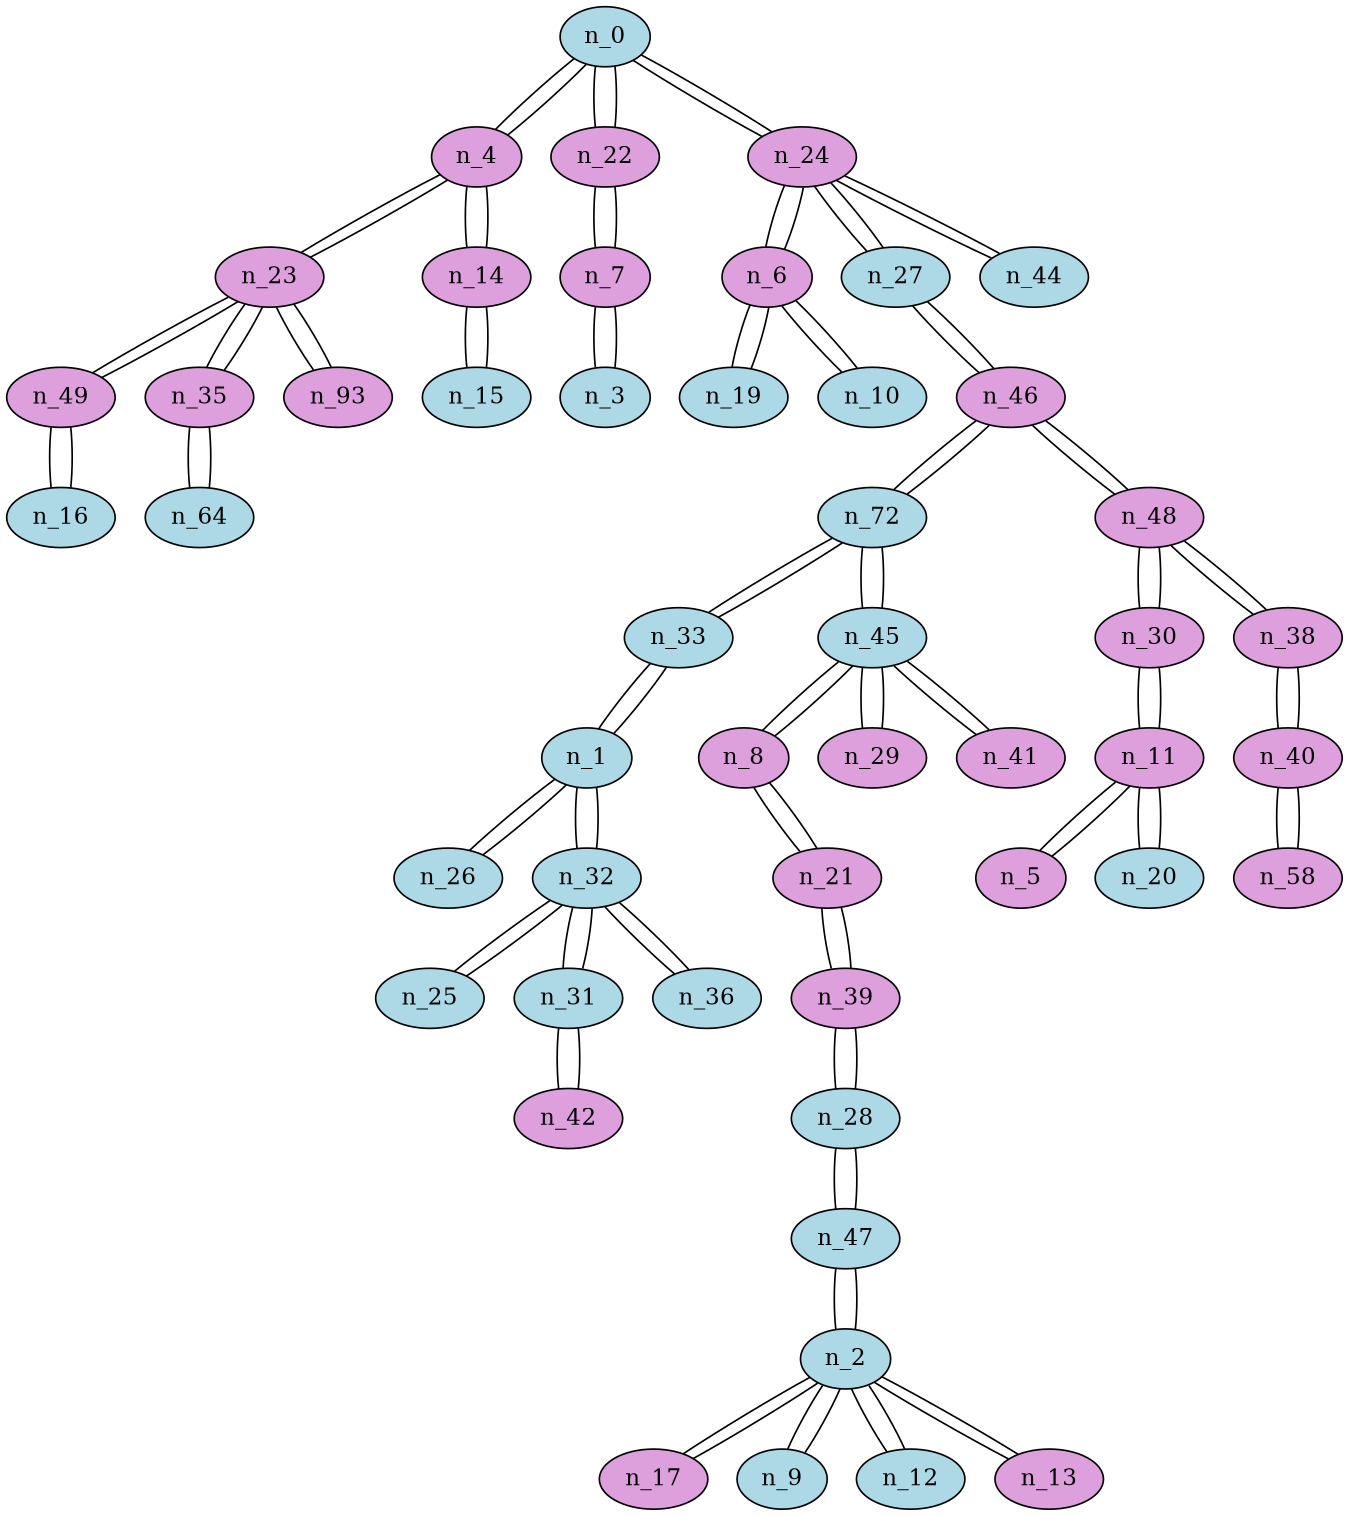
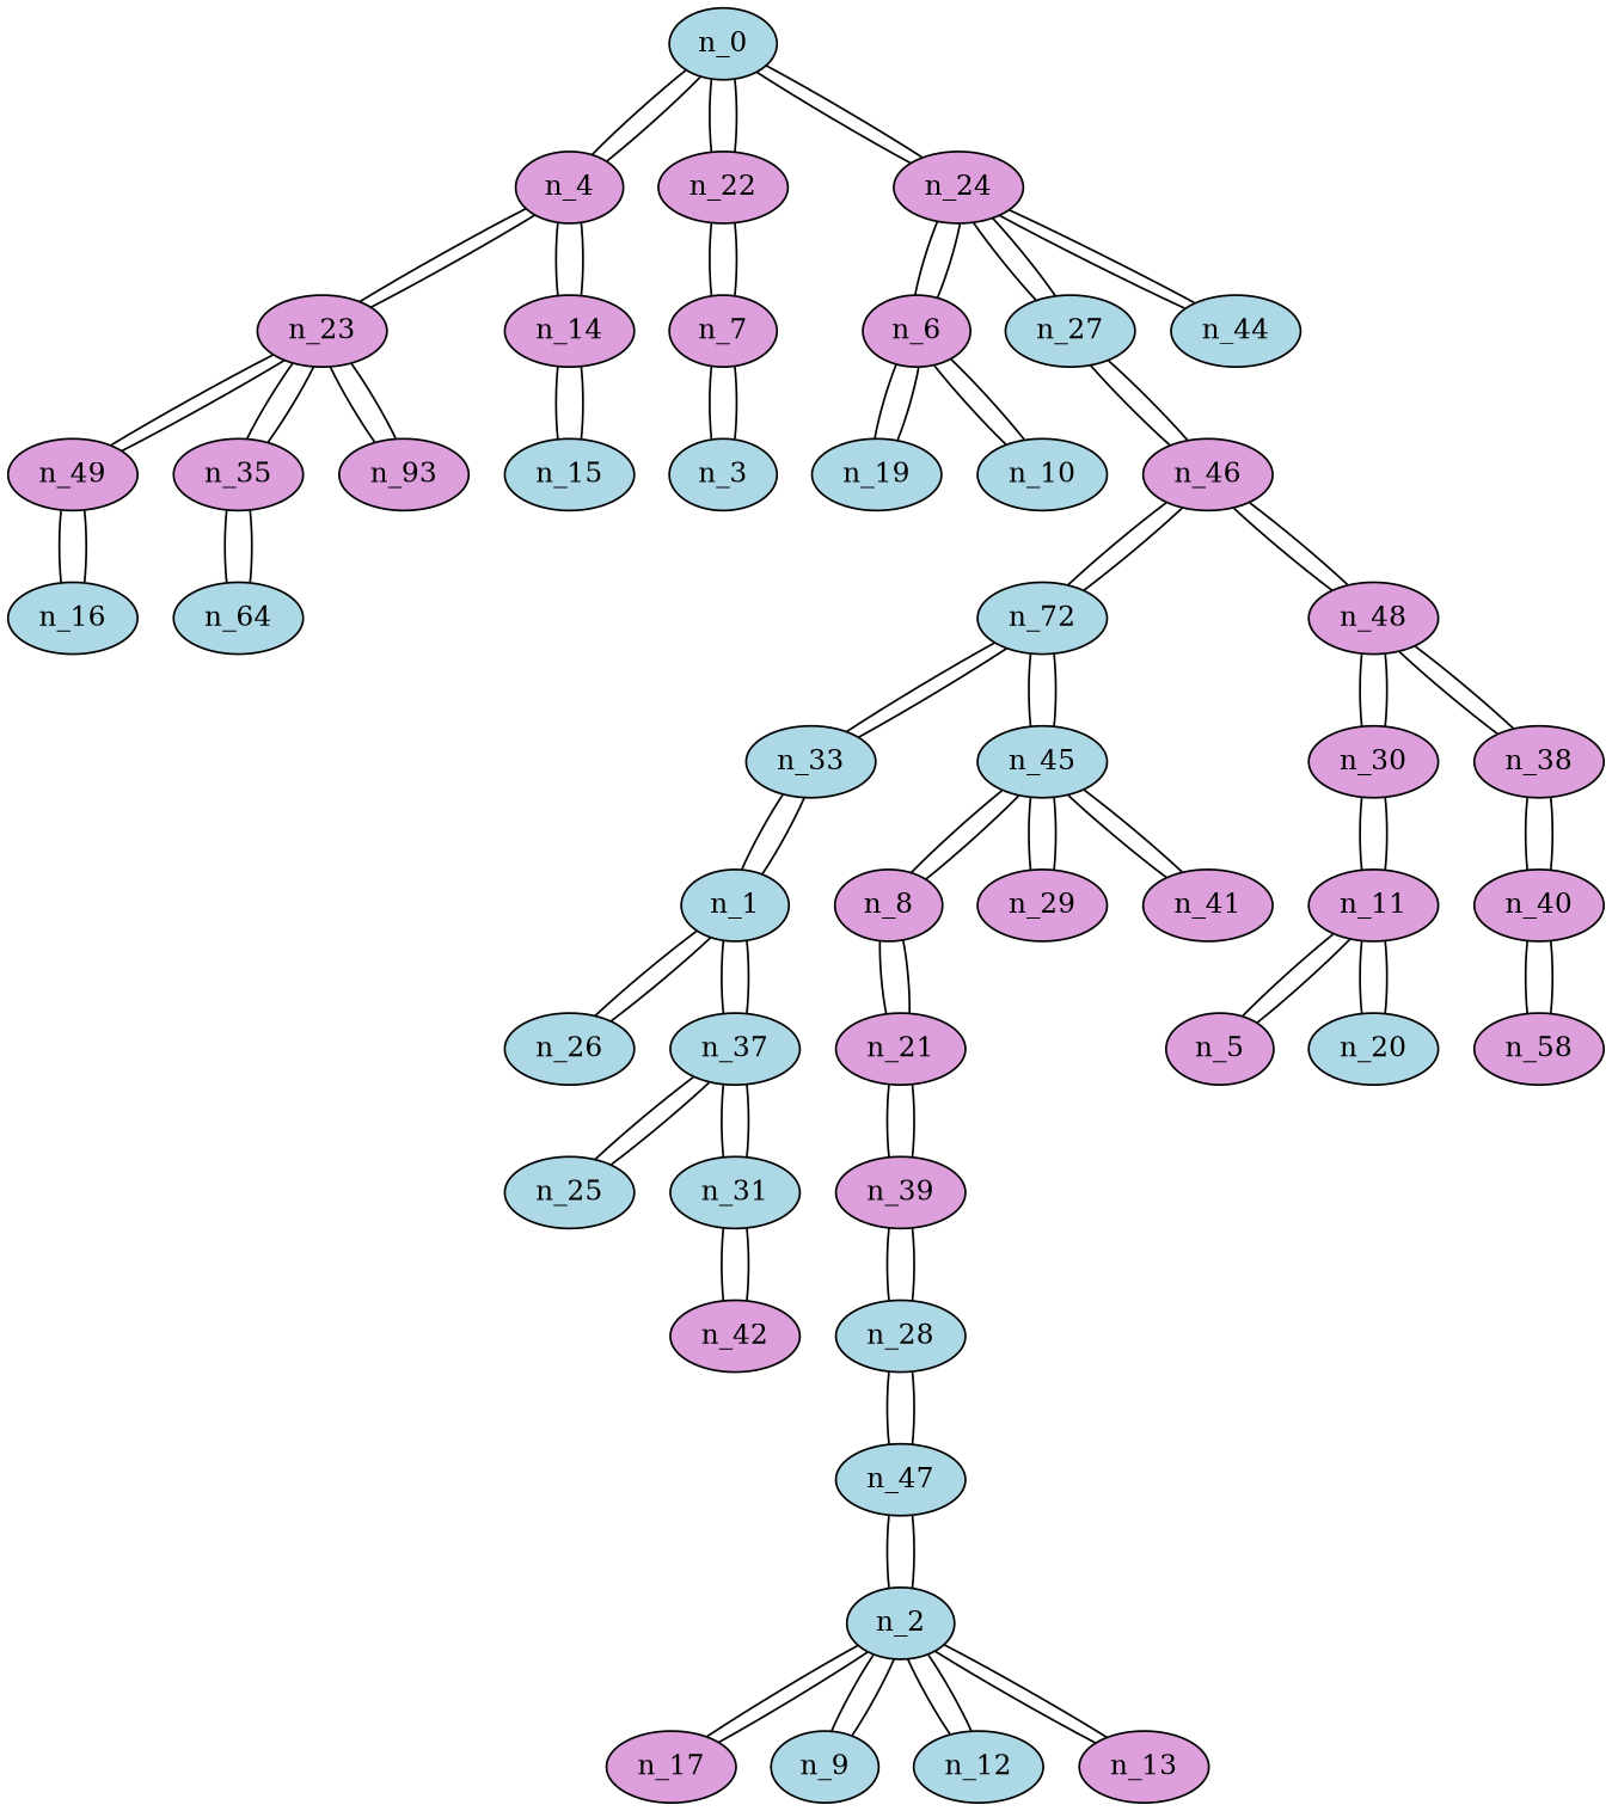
  graph {
    node [fillcolor=plum style=filled]
    n_0 [fillcolor=lightblue]
    n_4
    n_22
    n_24
    n_23
    n_14
    n_7
    n_6
    n_27 [fillcolor=lightblue]
    n_44 [fillcolor=lightblue]
    n_49
    n_35
    n13 [label=n_93]
    n_15 [fillcolor=lightblue]
    n_3 [fillcolor=lightblue]
    n_19 [fillcolor=lightblue]
    n_10 [fillcolor=lightblue]
    n_46
    n_1 [fillcolor=lightblue]
    n_26 [fillcolor=lightblue]
    n_33 [fillcolor=lightblue]
-   n_37 [fillcolor=lightblue label=n_32]
+   n_37 [fillcolor=lightblue]
    n23 [fillcolor=lightblue label=n_72]
    n_25 [fillcolor=lightblue]
    n_31 [fillcolor=lightblue]
-   n_36 [fillcolor=lightblue]
    n_45 [fillcolor=lightblue]
    n_42
    n_2 [fillcolor=lightblue]
    n_17
    n_9 [fillcolor=lightblue]
    n_12 [fillcolor=lightblue]
    n_13
    n_47 [fillcolor=lightblue]
    n_28 [fillcolor=lightblue]
    n_39
    n_16 [fillcolor=lightblue]
    n38 [fillcolor=lightblue label=n_64]
    n_5
    n_11
    n_20 [fillcolor=lightblue]
    n_30
    n_48
    n_8
    n_21
    n_29
    n_41
    n_38
    n49 [label=n_58]
    n_40
    n_0 -- n_4
    n_0 -- n_22
    n_0 -- n_24
    n_4 -- n_0
    n_4 -- n_23
    n_4 -- n_14
    n_22 -- n_0
    n_22 -- n_7
    n_24 -- n_0
    n_24 -- n_6
    n_24 -- n_27
    n_24 -- n_44
    n_23 -- n_4
    n_23 -- n_49
    n_23 -- n_35
    n_23 -- n13
    n_14 -- n_4
    n_14 -- n_15
    n_7 -- n_22
    n_7 -- n_3
    n_6 -- n_24
    n_6 -- n_19
    n_6 -- n_10
    n_27 -- n_24
    n_27 -- n_46
    n_44 -- n_24
    n_49 -- n_23
    n_49 -- n_16
    n_35 -- n_23
    n_35 -- n38
    n13 -- n_23
    n_15 -- n_14
    n_3 -- n_7
    n_19 -- n_6
    n_10 -- n_6
    n_46 -- n_27
    n_46 -- n23
    n_46 -- n_48
    n_1 -- n_26
    n_1 -- n_33
    n_1 -- n_37
    n_26 -- n_1
    n_33 -- n_1
    n_33 -- n23
    n_37 -- n_1
    n_37 -- n_25
    n_37 -- n_31
-   n_37 -- n_36
    n23 -- n_46
    n23 -- n_33
    n23 -- n_45
    n_25 -- n_37
    n_31 -- n_37
    n_31 -- n_42
-   n_36 -- n_37
    n_45 -- n23
    n_45 -- n_8
    n_45 -- n_29
    n_45 -- n_41
    n_42 -- n_31
    n_2 -- n_17
    n_2 -- n_9
    n_2 -- n_12
    n_2 -- n_13
    n_2 -- n_47
    n_17 -- n_2
    n_9 -- n_2
    n_12 -- n_2
    n_13 -- n_2
    n_47 -- n_2
    n_47 -- n_28
    n_28 -- n_47
    n_28 -- n_39
    n_39 -- n_28
    n_39 -- n_21
    n_16 -- n_49
    n38 -- n_35
    n_5 -- n_11
    n_11 -- n_5
    n_11 -- n_20
    n_11 -- n_30
    n_20 -- n_11
    n_30 -- n_11
    n_30 -- n_48
    n_48 -- n_46
    n_48 -- n_30
    n_48 -- n_38
    n_8 -- n_45
    n_8 -- n_21
    n_21 -- n_39
    n_21 -- n_8
    n_29 -- n_45
    n_41 -- n_45
    n_38 -- n_48
    n_38 -- n_40
    n49 -- n_40
    n_40 -- n_38
    n_40 -- n49
  }
